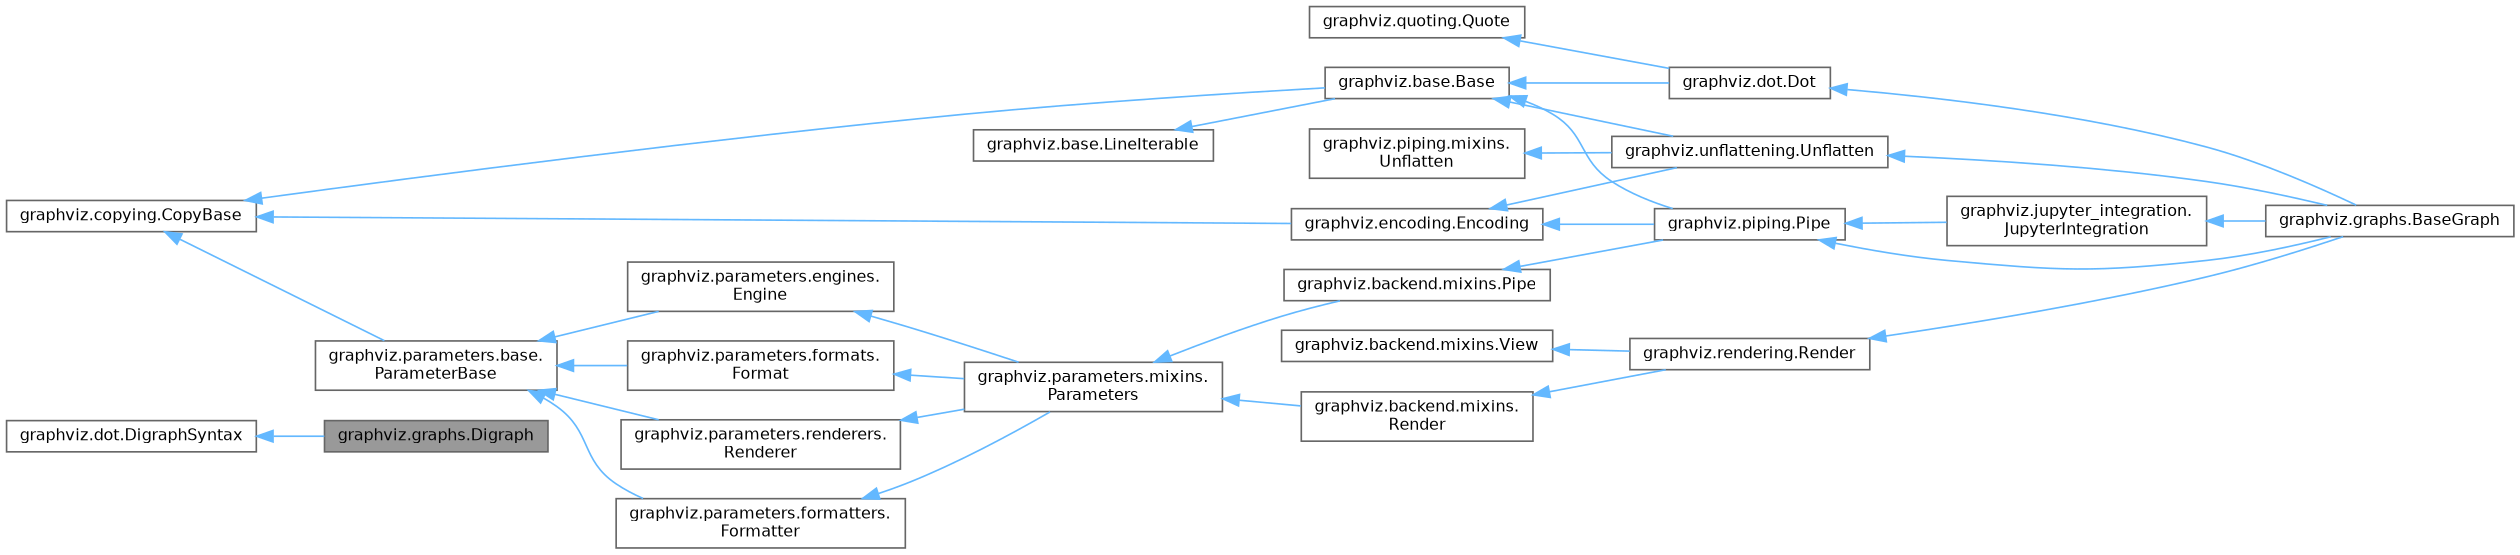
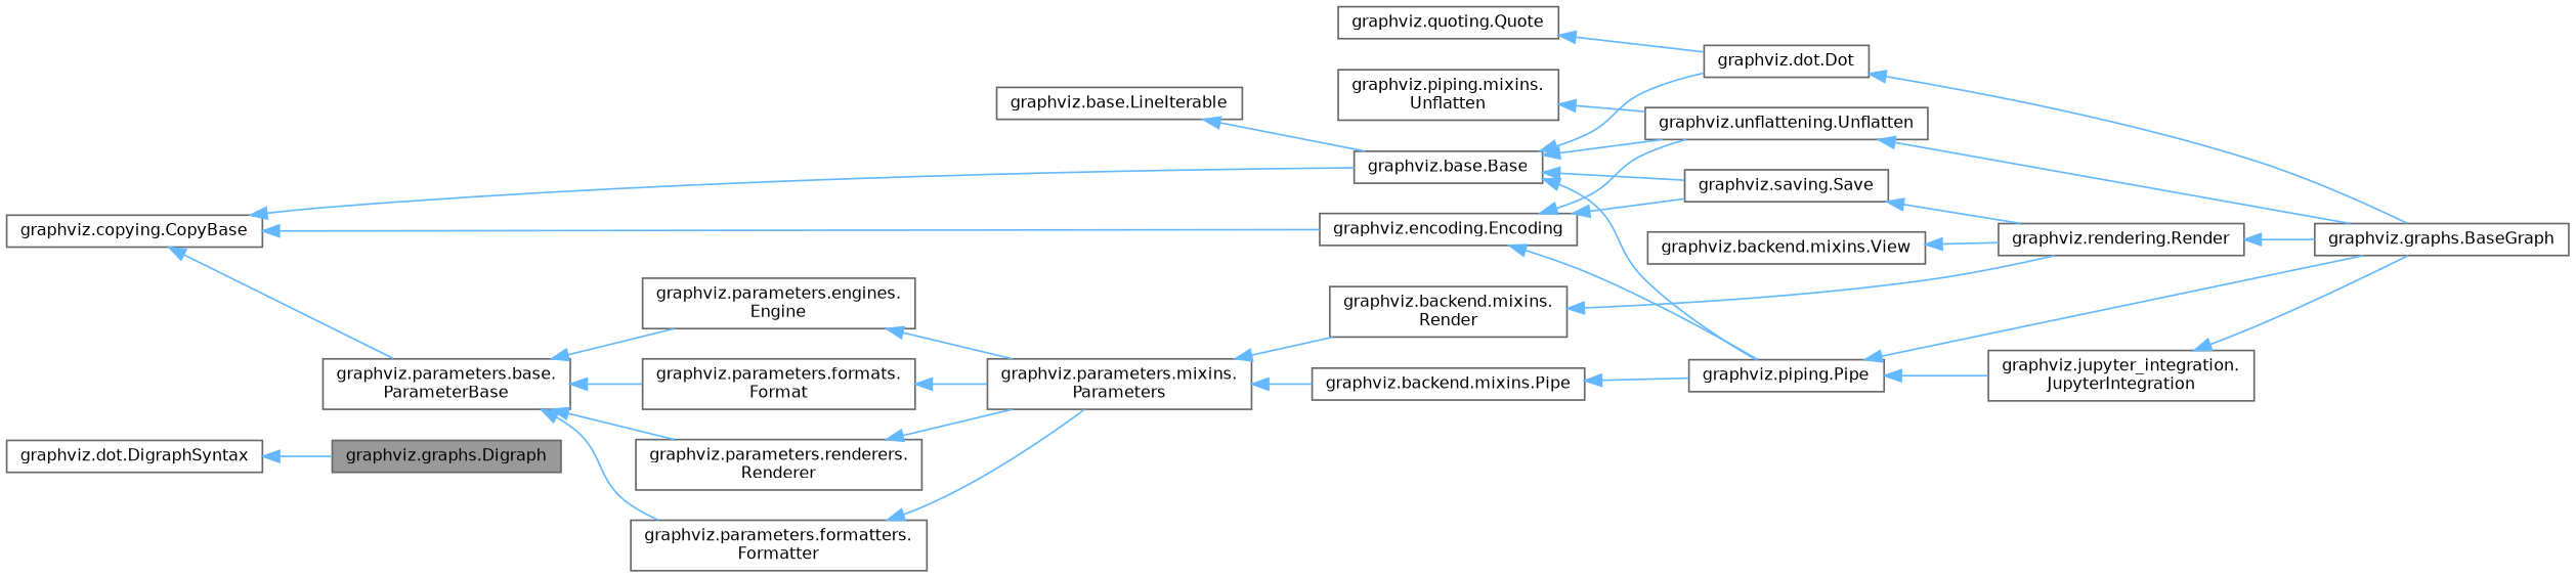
  digraph {
    rankdir=LR
    node [color=gray40 fillcolor=white fontname=Helvetica fontsize=10 shape=box style=filled]
    edge [color=steelblue1 dir=back fontname=Helvetica fontsize=10 labelfontname=Helvetica labelfontsize=10 style=solid]
    n1 [fillcolor=grey60 fontcolor=black height=0.2 label="graphviz.graphs.Digraph" width=0.4]
    n2 [height=0.2 label="graphviz.dot.DigraphSyntax" width=0.4]
    n3 [height=0.2 label="graphviz.graphs.BaseGraph" width=0.4]
    n4 [height=0.2 label="graphviz.dot.Dot" width=0.4]
    n5 [height=0.2 label="graphviz.quoting.Quote" width=0.4]
    n6 [height=0.2 label="graphviz.base.Base" width=0.4]
+   n7 [height=0.2 label="graphviz.saving.Save" width=0.4]
    n8 [height=0.2 label="graphviz.piping.Pipe" width=0.4]
    n9 [height=0.2 label="graphviz.unflattening.Unflatten" width=0.4]
    n10 [height=0.2 label="graphviz.rendering.Render" width=0.4]
    n11 [height=0.2 label="graphviz.jupyter_integration.\lJupyterIntegration" width=0.4]
    n12 [height=0.2 label="graphviz.base.LineIterable" width=0.4]
    n13 [height=0.2 label="graphviz.copying.CopyBase" width=0.4]
    n14 [height=0.2 label="graphviz.encoding.Encoding" width=0.4]
    n15 [height=0.2 label="graphviz.parameters.base.\lParameterBase" width=0.4]
    n16 [height=0.2 label="graphviz.parameters.engines.\lEngine" width=0.4]
    n17 [height=0.2 label="graphviz.parameters.formats.\lFormat" width=0.4]
    n18 [height=0.2 label="graphviz.parameters.renderers.\lRenderer" width=0.4]
    n19 [height=0.2 label="graphviz.parameters.formatters.\lFormatter" width=0.4]
    n20 [height=0.2 label="graphviz.backend.mixins.\lRender" width=0.4]
    n21 [height=0.2 label="graphviz.parameters.mixins.\lParameters" width=0.4]
    n22 [height=0.2 label="graphviz.backend.mixins.Pipe" width=0.4]
    n23 [height=0.2 label="graphviz.backend.mixins.View" width=0.4]
    n24 [height=0.2 label="graphviz.piping.mixins.\lUnflatten" width=0.4]
    n2 -> n1
    n4 -> n3
    n5 -> n4
    n6 -> n4
+   n6 -> n7
    n6 -> n8
    n6 -> n9
+   n7 -> n10
    n8 -> n3
    n8 -> n11
    n9 -> n3
    n10 -> n3
    n11 -> n3
    n12 -> n6
    n13 -> n6
    n13 -> n14
    n13 -> n15
+   n14 -> n7
    n14 -> n8
    n14 -> n9
    n15 -> n16
    n15 -> n17
    n15 -> n18
    n15 -> n19
    n16 -> n21
    n17 -> n21
    n18 -> n21
    n19 -> n21
    n20 -> n10
    n21 -> n20
    n21 -> n22
    n22 -> n8
    n23 -> n10
    n24 -> n9
  }
